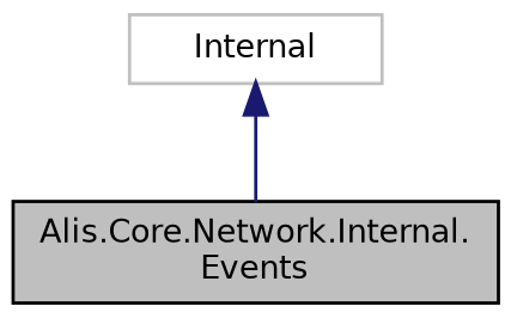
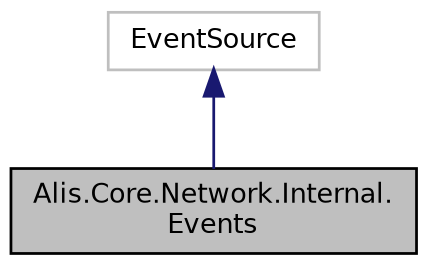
  digraph {
    node [fontname=Helvetica fontsize=10 shape=record style=filled]
    n1 [color=black fillcolor=grey75 fontcolor=black height=0.2 label="Alis.Core.Network.Internal.\lEvents" width=0.4]
-   n2 [color=grey75 fillcolor=white height=0.2 label=Internal width=0.4]
+   n2 [color=grey75 fillcolor=white height=0.2 label=EventSource width=0.4]
    n2 -> n1 [color=midnightblue dir=back fontname=Helvetica fontsize=10 labelfontname=Helvetica labelfontsize=10 style=solid]
  }
